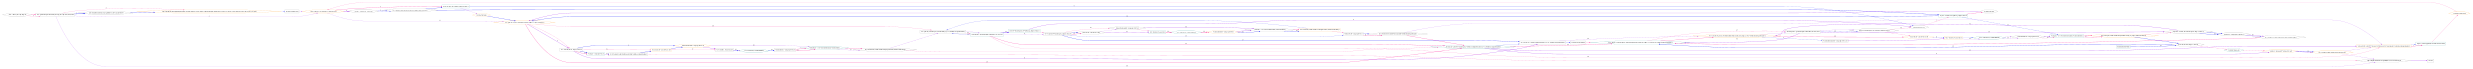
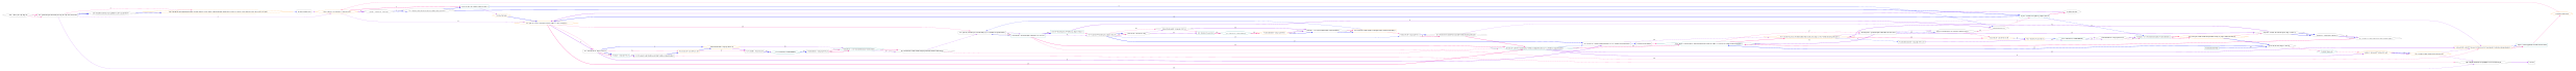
  digraph {
    fontname="Noto Serif"
    rankdir=LR
    node [color=gray40 fontname="Noto Serif" shape=hexagon]
    edge [color=deeppink fontname="Noto Serif" style=solid]
    n1 [label="  %str = alloca [31 x i8], align 16"]
    n2 [label="  %0 = getelementptr inbounds [31 x i8], [31 x i8]* %str, i64 0, i64 0" shape=box]
    n3 [label="  call void @llvm.lifetime.start.p0i8(i64 31, i8* nonnull %0) #3"]
    n4 [color=darkorange label="  call void @llvm.memcpy.p0i8.p0i8.i64(i8* nonnull align 16 %0, i8* align 16 getelementptr inbounds ([31 x i8], [31 x i8]* @__const.main.str, i64 0, i64 0), i64 31, i1 false)"]
    n5 [color=darkorange label="  %p.0 = phi i8* [ %0, %entry ], [ null, %if.end ]"]
    n6 [label="  call void @llvm.lifetime.end.p0i8(i64 31, i8* nonnull %0) #3"]
    n7 [label="  br label %while.cond" shape=box]
    n8 [label="  %cmp.i = icmp eq i8* %p.0, null"]
    n9 [color=teal label="  store i8* %p.0, i8** @func.q, align 8, !tbaa !2" shape=box]
    n10 [color=darkorange label="  %1 = phi i8* [ %.pre.i, %entry.if.end_crit_edge.i ], [ %p.0, %if.then.i ]"]
    n11 [label="  ret i32 0" shape=box]
    n12 [label="  br i1 %cmp.i, label %entry.if.end_crit_edge.i, label %if.then.i"]
    n13 [color=darkorange label="  br label %if.end.i"]
    Node0x560cb416f318
    n15 [label="  %2 = load i8, i8* %1, align 1, !tbaa !6" shape=box]
    n16 [color=teal label="  %.lcssa.i23 = phi i8* [ %incdec.ptr.i, %while.cond6.preheader.i ], [ %1, %while.cond.preheader.i ]"]
    n17 [label="  %6 = phi i8* [ %incdec.ptr.i, %while.body.i ], [ %1, %while.cond.preheader.i ]" shape=box]
    n18 [color=teal label="  %.pre.i = load i8*, i8** @func.q, align 8, !tbaa !2" shape=box]
    n19 [label="  br label %if.end.i"]
    n20 [color=teal label="  %cmp12.i = or i1 %memchr.bounds11, %memchr.bits12" shape=box]
    n21 [color=teal label="  %cmp1.i = icmp eq i8 %2, 0" shape=box]
    n22 [color=darkorange label="  %conv521.i14 = zext i8 %2 to i64" shape=box]
    n23 [color=darkorange label="  %memchr.bounds = icmp ugt i8 %2, 63"]
    n24 [label="  %5 = phi i8 [ %7, %while.cond6.preheader.i ], [ %2, %while.cond.preheader.i ]" shape=box]
    n25 [color=darkorange label="  %.lcssa.i2426 = phi i8* [ %.lcssa.i23, %func.exit ], [ %incdec.ptr.i, %while.cond6.preheader.i ]" shape=box]
    n26 [color=teal label="  %10 = phi i8* [ %incdec.ptr9.i, %while.body8.while.cond6_crit_edge.i ], [ %.lcssa.i23, %while.body8.i.preheader ]"]
    n27 [color=darkorange label="  %tobool = icmp eq i8* %.lcssa.i23, null"]
    n28 [color=teal label="  %incdec.ptr.i = getelementptr inbounds i8, i8* %6, i64 1" shape=box]
    n29 [label="  br i1 %cmp1.i, label %while.end, label %while.cond.preheader.i" shape=box]
    n30 [label="  %3 = shl i64 1, %conv521.i14" shape=box]
    n31 [color=teal label="  %tobool23.i = or i1 %memchr.bounds, %memchr.bits"]
    n32 [label="  br label %while.body8.i" shape=box]
    n33 [color=darkorange label="  %11 = phi i8 [ %.pre26.i, %while.body8.while.cond6_crit_edge.i ], [ %5, %while.body8.i.preheader ]"]
    n34 [color=teal label="  %4 = and i64 %3, 17605070946305"]
    n35 [label="  br i1 %tobool23.i, label %while.body8.i.preheader, label %while.body.i"]
    n36 [label="  %memchr.bits = icmp eq i64 %4, 0" shape=box]
    n37 [label="  %tobool7.i19 = icmp eq i8 %7, 0" shape=box]
    n38 [label="  br i1 %tobool7.i19, label %if.end, label %while.body8.i.preheader"]
    n39 [color=teal label="  %puts = call i32 @puts(i8* nonnull %.lcssa.i2426)" shape=box]
    n40 [label="  %incdec.ptr9.i = getelementptr inbounds i8, i8* %10, i64 1" shape=box]
    n41 [color=darkorange label="  br i1 %tobool, label %while.end, label %if.end"]
    n42 [color=darkorange label="  %conv10.i16 = zext i8 %11 to i64"]
    n43 [label="  %memchr.bounds11 = icmp ugt i8 %11, 63" shape=box]
    n44 [color=teal label="  store i8* %incdec.ptr.i, i8** @func.q, align 8, !tbaa !2" shape=box]
    n45 [label="  %7 = load i8, i8* %incdec.ptr.i, align 1, !tbaa !6" shape=box]
    n46 [label="  %conv5.i15 = zext i8 %7 to i64"]
    n47 [label="  %memchr.bounds9 = icmp ugt i8 %7, 63"]
    n48 [color=teal label="  %8 = shl i64 1, %conv5.i15" shape=box]
    n49 [label="  %tobool.i = or i1 %memchr.bounds9, %memchr.bits10"]
    n50 [color=teal label="  %9 = and i64 %8, 17605070946305"]
    n51 [color=darkorange label="  br i1 %tobool.i, label %while.cond6.preheader.i, label %while.body.i" shape=box]
    n52 [color=darkorange label="  %memchr.bits10 = icmp eq i64 %9, 0"]
    n53 [label="  store i8* %incdec.ptr9.i, i8** @func.q, align 8, !tbaa !2"]
    n54 [label="  %.pre26.i = load i8, i8* %incdec.ptr9.i, align 1, !tbaa !6"]
    n55 [color=darkorange label="  %12 = shl i64 1, %conv10.i16" shape=box]
    n56 [label="  %tobool7.i = icmp eq i8 %.pre26.i, 0"]
    n57 [color=teal label="  %13 = and i64 %12, 17605070946305"]
    n58 [color=darkorange label="  br i1 %cmp12.i, label %while.body8.while.cond6_crit_edge.i, label %if.then14.i"]
    n59 [label="  %memchr.bits12 = icmp eq i64 %13, 0"]
    n60 [label="  store i8 0, i8* %10, align 1, !tbaa !6"]
    n61 [color=teal label="  br label %func.exit"]
    n62 [label="  br i1 %tobool7.i, label %func.exit, label %while.body8.i"]
    n63 [color=darkorange label="  br label %while.cond"]
    Node0x560cb41704b0 [color=teal shape=box]
    n1 -> n2 [style=bold]
    n1 -> n2 [label=1]
    n2 -> n3 [color=blue style=bold]
    n2 -> n3 [color=blue label=2]
    n2 -> n4 [label=3]
    n2 -> n5 [color=purple label=4]
    n2 -> n6 [color=purple label=68]
    n3 -> n4 [color=blue style=bold]
    n4 -> n7 [color=blue]
    n5 -> n8 [color=purple]
    n5 -> n8 [color=purple label=5 style=bold]
    n5 -> n9 [label=2 style=bold]
    n5 -> n10 [color=purple label=11]
    n6 -> n11 [color=purple style=bold]
    n7 -> n5 [color=purple]
    n8 -> n12 [color=blue]
    n8 -> n12 [color=blue label=6]
    n9 -> n13 [color=purple]
    n9 -> Node0x560cb416f318 [color=blue label=9]
    n10 -> n15
    n10 -> n15 [color=purple label=12 style=bold]
    n10 -> n16 [label=26 style=bold]
    n10 -> n17 [label=30]
    n12 -> n9 [color=blue style=bold]
    n12 -> n18 [color=blue style=bold]
    n13 -> n10 [color=blue style=bold]
    Node0x560cb416f318 -> n18 [label=7]
    n15 -> n21 [color=blue style=bold]
    n15 -> n21 [label=13 style=bold]
    n15 -> n22 [label=15]
    n15 -> n23 [color=blue label=16 style=bold]
    n15 -> n24 [color=purple label=28 style=bold]
    n16 -> n24 [color=blue]
    n16 -> n25 [color=purple label=65 style=bold]
    n16 -> n26 [label=44 style=bold]
    n16 -> n27 [color=purple label=63 style=bold]
    n17 -> n28 [color=purple]
    n17 -> n28 [label=31]
    n18 -> n10 [color=blue label=10 style=bold]
    n18 -> n19 [style=bold]
    n18 -> n20 [color=blue label=55]
    n19 -> n10 [color=purple style=bold]
    n20 -> n58 [style=bold]
    n20 -> n58 [label=57 style=bold]
    n21 -> n29
    n21 -> n29 [color=blue label=14]
    n22 -> n23 [color=blue style=bold]
    n22 -> n30 [label=17]
    n23 -> n30 [color=purple style=bold]
    n23 -> n31 [color=purple label=20]
    n24 -> n32 [color=blue style=bold]
    n24 -> n33 [color=purple label=46]
    n25 -> n39 [color=blue]
    n25 -> n39 [label=67 style=bold]
    n26 -> n33 [style=bold]
    n26 -> n40 [label=47]
    n27 -> n41 [color=purple style=bold]
    n27 -> n41 [color=blue label=64 style=bold]
    n28 -> n16 [label=25 style=bold]
    n28 -> n17 [color=blue label=29]
    n28 -> n25 [label=66]
    n28 -> n44 [color=blue style=bold]
    n28 -> n44 [color=purple label=32 style=bold]
    n28 -> n45 [color=purple label=34]
    n29 -> n6
    n29 -> n22 [color=blue style=bold]
    n30 -> n34 [color=blue style=bold]
    n30 -> n34 [color=purple label=18]
    n31 -> n35 [style=bold]
    n31 -> n35 [color=purple label=22]
    n32 -> n26 [style=bold]
    n33 -> n40 [color=purple]
    n33 -> n42 [label=50 style=bold]
    n33 -> n43 [color=blue label=51]
    n34 -> n36 [color=blue]
    n34 -> n36 [color=blue label=19]
    n35 -> n16
    n35 -> n17 [color=purple]
    n36 -> n31 [style=bold]
    n36 -> n31 [label=21 style=bold]
    n37 -> n38 [color=blue style=bold]
    n37 -> n38 [label=24 style=bold]
    n38 -> n16 [style=bold]
    n38 -> n25 [color=purple]
    n39 -> n63
    n40 -> n26 [color=purple label=43 style=bold]
    n40 -> n53 [color=purple]
    n40 -> n53 [color=blue label=48]
    n40 -> n54 [color=purple label=58 style=bold]
    n41 -> n6 [color=purple]
    n41 -> n25 [color=purple]
    n42 -> n55 [color=blue label=52]
    n43 -> n55 [color=purple style=bold]
    n44 -> Node0x560cb416f318 [color=purple label=33 style=bold]
    n44 -> n45
    n45 -> n24 [color=blue label=27 style=bold]
    n45 -> n37 [color=blue label=23]
    n45 -> n46 [color=blue style=bold]
    n45 -> n46 [label=35 style=bold]
    n45 -> n47 [label=36]
    n46 -> n47 [color=purple]
    n46 -> n48 [color=purple label=37 style=bold]
    n47 -> n48
    n47 -> n49 [color=purple label=40 style=bold]
    n48 -> n50
    n48 -> n50 [label=38 style=bold]
    n49 -> n51 [style=bold]
    n49 -> n51 [color=blue label=42 style=bold]
    n50 -> n52
    n50 -> n52 [label=39 style=bold]
    n51 -> n17 [color=blue]
    n51 -> n37
    n52 -> n49 [color=purple style=bold]
    n52 -> n49 [color=blue label=41 style=bold]
-   n53 -> Node0x560cb416f318 [label=49]
+   Node0x560cb416f318 -> n53 [label=49]
    n53 -> n42
    n54 -> n33 [color=purple label=45 style=bold]
    n54 -> n56 [color=blue style=bold]
    n54 -> n56 [color=blue label=59 style=bold]
    n55 -> n57 [color=blue]
    n55 -> n57 [color=purple label=53]
    n56 -> n62 [color=blue]
    n56 -> n62 [color=purple label=60 style=bold]
    n57 -> n59 [color=purple]
    n57 -> n59 [color=purple label=54]
    n58 -> n54
    n58 -> n60 [color=blue style=bold]
    n59 -> n20 [color=purple style=bold]
    n59 -> n20 [label=56]
    n60 -> n26 [color=blue label=62 style=bold]
    n60 -> n61
    n61 -> n27
    n62 -> n26 [style=bold]
    n63 -> n5
    Node0x560cb41704b0 -> n60 [color=blue label=61 style=bold]
  }
